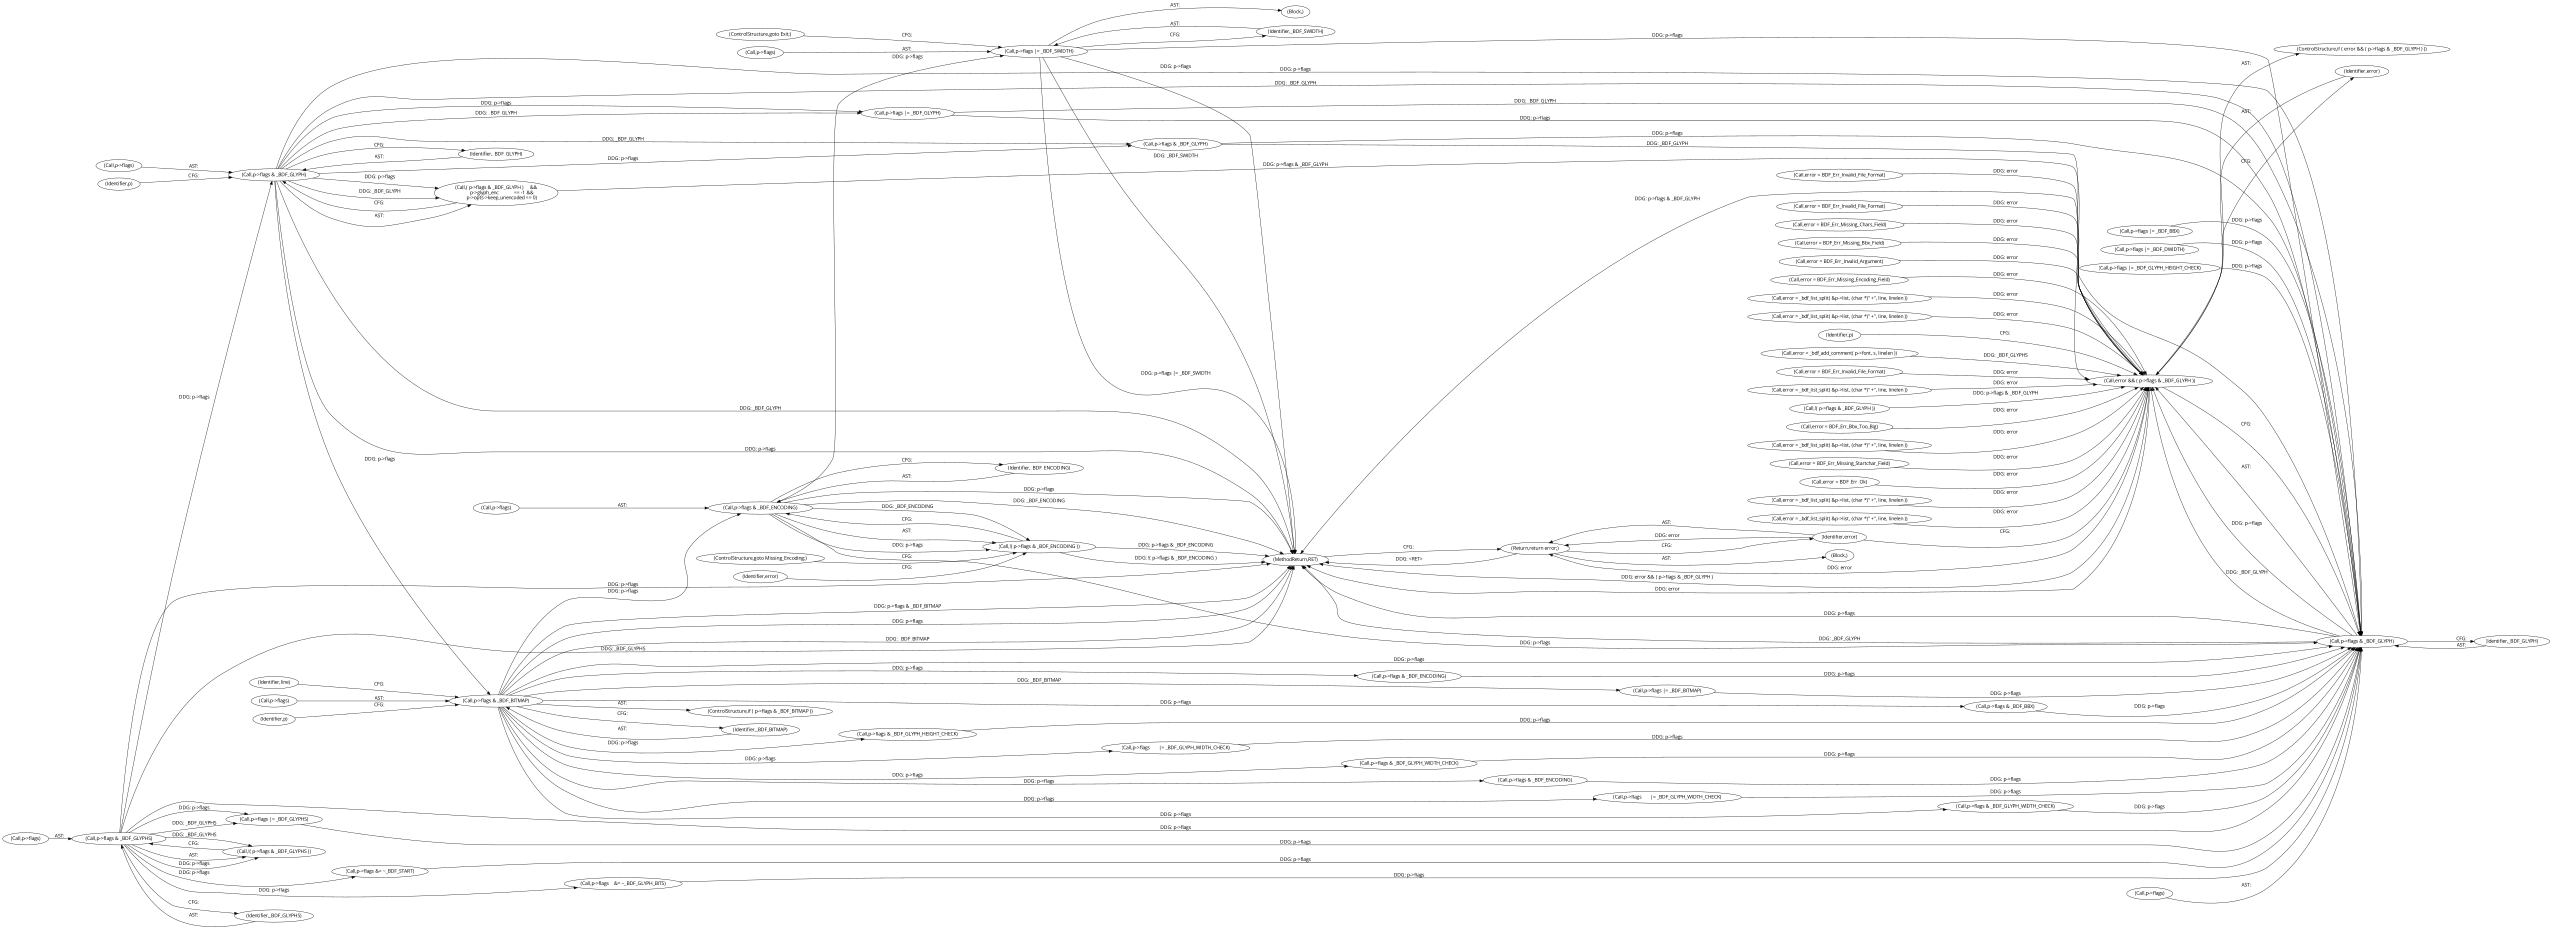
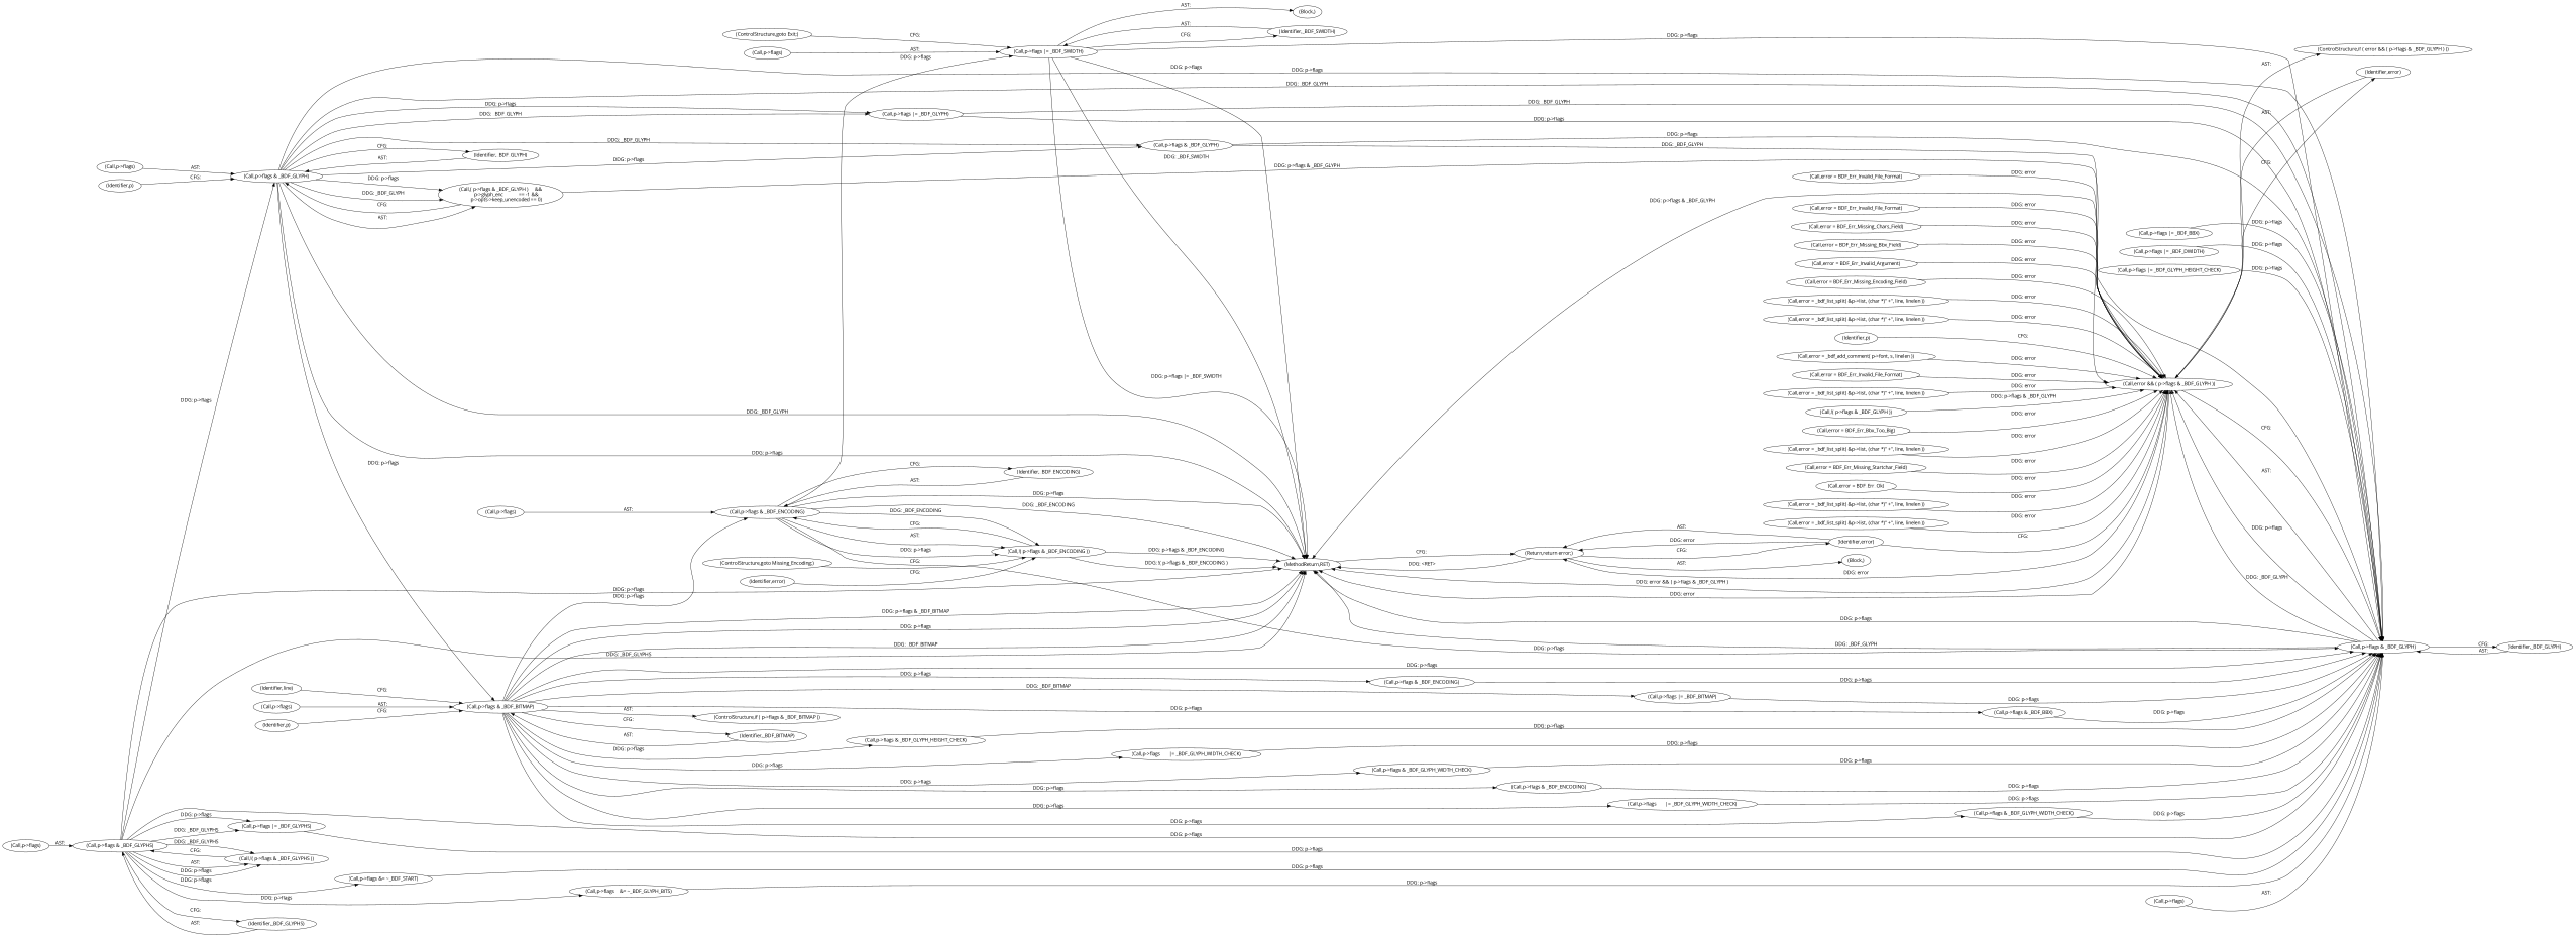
  digraph {
    fontname="Open Sans"
    rankdir=LR
    node [fontname="Open Sans"]
    edge [fontname="Open Sans"]
    n1 [label="(Call,p->flags & _BDF_ENCODING)"]
    n2 [label="(Call,!( p->flags & _BDF_ENCODING ))"]
    n3 [label="(Call,p->flags |= _BDF_SWIDTH)"]
    n4 [label="(Call,p->flags & _BDF_GLYPH)"]
    n5 [label="(Identifier,_BDF_ENCODING)"]
    n6 [label="(MethodReturn,RET)"]
    n7 [label="(Block,)"]
    n8 [label="(Identifier,_BDF_SWIDTH)"]
    n9 [label="(Call,error && ( p->flags & _BDF_GLYPH ))"]
    n10 [label="(Identifier,_BDF_GLYPH)"]
    n11 [label="(Return,return error;)"]
    n12 [label="(Call,p->flags & _BDF_BITMAP)"]
    n13 [label="(Call,p->flags & _BDF_ENCODING)"]
    n14 [label="(ControlStructure,if ( p->flags & _BDF_BITMAP ))"]
    n15 [label="(Call,p->flags |= _BDF_BITMAP)"]
    n16 [label="(Call,p->flags & _BDF_BBX)"]
    n17 [label="(Call,p->flags & _BDF_GLYPH_HEIGHT_CHECK)"]
    n18 [label="(Call,p->flags       |= _BDF_GLYPH_WIDTH_CHECK)"]
    n19 [label="(Call,p->flags & _BDF_GLYPH_WIDTH_CHECK)"]
    n20 [label="(Call,p->flags & _BDF_ENCODING)"]
    n21 [label="(Call,p->flags       |= _BDF_GLYPH_WIDTH_CHECK)"]
    n22 [label="(Identifier,_BDF_BITMAP)"]
    n23 [label="(Call,p->flags & _BDF_GLYPH_WIDTH_CHECK)"]
    n24 [label="(Call,p->flags & _BDF_GLYPH)"]
    n25 [label="(Call,p->flags |= _BDF_GLYPH)"]
    n26 [label="(Identifier,_BDF_GLYPH)"]
    n27 [label="(Call,p->flags & _BDF_GLYPH)"]
    n28 [label="(Call,( p->flags & _BDF_GLYPH )     &&\n         p->glyph_enc            == -1 &&\n         p->opts->keep_unencoded == 0)"]
    n29 [label="(Call,p->flags & _BDF_GLYPHS)"]
    n30 [label="(Call,p->flags |= _BDF_GLYPHS)"]
    n31 [label="(Identifier,_BDF_GLYPHS)"]
    n32 [label="(Call,p->flags &= ~_BDF_START)"]
    n33 [label="(Call,p->flags    &= ~_BDF_GLYPH_BITS)"]
    n34 [label="(Call,!( p->flags & _BDF_GLYPHS ))"]
    n35 [label="(Identifier,error)"]
    n36 [label="(ControlStructure,if ( error && ( p->flags & _BDF_GLYPH ) ))"]
    n37 [label="(Block,)"]
    n38 [label="(Identifier,error)"]
    n39 [label="(Call,error = BDF_Err_Invalid_File_Format)"]
    n40 [label="(Call,error = BDF_Err_Invalid_File_Format)"]
    n41 [label="(Call,error = BDF_Err_Missing_Chars_Field)"]
    n42 [label="(Call,error = BDF_Err_Missing_Bbx_Field)"]
    n43 [label="(Call,p->flags)"]
    n44 [label="(Call,p->flags |= _BDF_BBX)"]
    n45 [label="(Call,error = BDF_Err_Invalid_Argument)"]
    n46 [label="(Call,error = BDF_Err_Missing_Encoding_Field)"]
    n47 [label="(Call,error = _bdf_list_split( &p->list, (char *)\" +\", line, linelen ))"]
    n48 [label="(Call,error = _bdf_list_split( &p->list, (char *)\" +\", line, linelen ))"]
    n49 [label="(Identifier,p)"]
    n50 [label="(Call,p->flags |= _BDF_DWIDTH)"]
    n51 [label="(Call,error = _bdf_add_comment( p->font, s, linelen ))"]
    n52 [label="(Call,error = BDF_Err_Invalid_File_Format)"]
    n53 [label="(Call,p->flags)"]
    n54 [label="(Call,error = _bdf_list_split( &p->list, (char *)\" +\", line, linelen ))"]
    n55 [label="(ControlStructure,goto Missing_Encoding;)"]
    n56 [label="(Call,p->flags)"]
    n57 [label="(Call,p->flags)"]
    n58 [label="(Identifier,p)"]
    n59 [label="(Identifier,line)"]
    n60 [label="(Call,!( p->flags & _BDF_GLYPH ))"]
    n61 [label="(Call,error = BDF_Err_Bbx_Too_Big)"]
    n62 [label="(Call,error = _bdf_list_split( &p->list, (char *)\" +\", line, linelen ))"]
    n63 [label="(Call,p->flags)"]
    n64 [label="(Call,error = BDF_Err_Missing_Startchar_Field)"]
    n65 [label="(Identifier,error)"]
    n66 [label="(Call,p->flags)"]
    n67 [label="(Call,error = BDF_Err_Ok)"]
    n68 [label="(Call,p->flags |= _BDF_GLYPH_HEIGHT_CHECK)"]
    n69 [label="(Call,error = _bdf_list_split( &p->list, (char *)\" +\", line, linelen ))"]
    n70 [label="(ControlStructure,goto Exit;)"]
    n71 [label="(Identifier,p)"]
    n72 [label="(Call,error = _bdf_list_split( &p->list, (char *)\" +\", line, linelen ))"]
    n1 -> n2 [label="AST: "]
    n1 -> n2 [label="DDG: p->flags"]
    n1 -> n2 [label="DDG: _BDF_ENCODING"]
    n1 -> n3 [label="DDG: p->flags"]
    n1 -> n4 [label="DDG: p->flags"]
    n1 -> n5 [label="CFG: "]
    n1 -> n6 [label="DDG: p->flags"]
    n1 -> n6 [label="DDG: _BDF_ENCODING"]
    n2 -> n1 [label="CFG: "]
    n2 -> n6 [label="DDG: p->flags & _BDF_ENCODING"]
    n2 -> n6 [label="DDG: !( p->flags & _BDF_ENCODING )"]
    n3 -> n4 [label="DDG: p->flags"]
    n3 -> n6 [label="DDG: _BDF_SWIDTH"]
    n3 -> n6 [label="DDG: p->flags |= _BDF_SWIDTH"]
    n3 -> n6 [label="DDG: p->flags"]
    n3 -> n7 [label="AST: "]
    n3 -> n8 [label="CFG: "]
    n4 -> n6 [label="DDG: p->flags"]
    n4 -> n6 [label="DDG: _BDF_GLYPH"]
    n4 -> n9 [label="AST: "]
    n4 -> n9 [label="DDG: p->flags"]
    n4 -> n9 [label="DDG: _BDF_GLYPH"]
    n4 -> n10 [label="CFG: "]
    n5 -> n1 [label="AST: "]
    n6 -> n11 [label="CFG: "]
    n8 -> n3 [label="AST: "]
    n9 -> n4 [label="CFG: "]
    n9 -> n6 [label="DDG: error && ( p->flags & _BDF_GLYPH )"]
    n9 -> n6 [label="DDG: error"]
    n9 -> n6 [label="DDG: p->flags & _BDF_GLYPH"]
    n9 -> n11 [label="DDG: error"]
    n9 -> n35 [label="CFG: "]
    n9 -> n36 [label="AST: "]
    n10 -> n4 [label="AST: "]
    n11 -> n6 [label="DDG: <RET>"]
    n11 -> n37 [label="AST: "]
    n11 -> n38 [label="CFG: "]
    n12 -> n1 [label="DDG: p->flags"]
    n12 -> n4 [label="DDG: p->flags"]
    n12 -> n6 [label="DDG: p->flags & _BDF_BITMAP"]
    n12 -> n6 [label="DDG: p->flags"]
    n12 -> n6 [label="DDG: _BDF_BITMAP"]
    n12 -> n13 [label="DDG: p->flags"]
    n12 -> n14 [label="AST: "]
    n12 -> n15 [label="DDG: _BDF_BITMAP"]
    n12 -> n16 [label="DDG: p->flags"]
    n12 -> n17 [label="DDG: p->flags"]
    n12 -> n18 [label="DDG: p->flags"]
    n12 -> n19 [label="DDG: p->flags"]
    n12 -> n20 [label="DDG: p->flags"]
    n12 -> n21 [label="DDG: p->flags"]
    n12 -> n22 [label="CFG: "]
    n12 -> n23 [label="DDG: p->flags"]
    n13 -> n4 [label="DDG: p->flags"]
    n15 -> n4 [label="DDG: p->flags"]
    n16 -> n4 [label="DDG: p->flags"]
    n17 -> n4 [label="DDG: p->flags"]
    n18 -> n4 [label="DDG: p->flags"]
    n19 -> n4 [label="DDG: p->flags"]
    n20 -> n4 [label="DDG: p->flags"]
    n21 -> n4 [label="DDG: p->flags"]
    n22 -> n12 [label="AST: "]
    n23 -> n4 [label="DDG: p->flags"]
    n24 -> n4 [label="DDG: p->flags"]
    n24 -> n4 [label="DDG: _BDF_GLYPH"]
    n24 -> n6 [label="DDG: p->flags"]
    n24 -> n6 [label="DDG: _BDF_GLYPH"]
    n24 -> n12 [label="DDG: p->flags"]
    n24 -> n25 [label="DDG: p->flags"]
    n24 -> n25 [label="DDG: _BDF_GLYPH"]
    n24 -> n26 [label="CFG: "]
    n24 -> n27 [label="DDG: p->flags"]
    n24 -> n27 [label="DDG: _BDF_GLYPH"]
    n24 -> n28 [label="AST: "]
    n24 -> n28 [label="DDG: p->flags"]
    n24 -> n28 [label="DDG: _BDF_GLYPH"]
    n25 -> n4 [label="DDG: p->flags"]
    n25 -> n4 [label="DDG: _BDF_GLYPH"]
    n26 -> n24 [label="AST: "]
    n27 -> n4 [label="DDG: p->flags"]
    n27 -> n4 [label="DDG: _BDF_GLYPH"]
    n28 -> n9 [label="DDG: p->flags & _BDF_GLYPH"]
    n28 -> n24 [label="CFG: "]
    n29 -> n4 [label="DDG: p->flags"]
    n29 -> n6 [label="DDG: p->flags"]
    n29 -> n6 [label="DDG: _BDF_GLYPHS"]
    n29 -> n24 [label="DDG: p->flags"]
    n29 -> n30 [label="DDG: p->flags"]
    n29 -> n30 [label="DDG: _BDF_GLYPHS"]
    n29 -> n31 [label="CFG: "]
    n29 -> n32 [label="DDG: p->flags"]
    n29 -> n33 [label="DDG: p->flags"]
    n29 -> n34 [label="AST: "]
    n29 -> n34 [label="DDG: p->flags"]
    n29 -> n34 [label="DDG: _BDF_GLYPHS"]
    n30 -> n4 [label="DDG: p->flags"]
    n31 -> n29 [label="AST: "]
    n32 -> n4 [label="DDG: p->flags"]
    n33 -> n4 [label="DDG: p->flags"]
    n34 -> n29 [label="CFG: "]
    n35 -> n9 [label="AST: "]
    n38 -> n9 [label="CFG: "]
    n38 -> n11 [label="AST: "]
    n38 -> n11 [label="DDG: error"]
    n39 -> n9 [label="DDG: error"]
    n40 -> n9 [label="DDG: error"]
    n41 -> n9 [label="DDG: error"]
    n42 -> n9 [label="DDG: error"]
    n43 -> n4 [label="AST: "]
    n44 -> n4 [label="DDG: p->flags"]
    n45 -> n9 [label="DDG: error"]
    n46 -> n9 [label="DDG: error"]
    n47 -> n9 [label="DDG: error"]
    n48 -> n9 [label="DDG: error"]
    n49 -> n9 [label="CFG: "]
    n50 -> n4 [label="DDG: p->flags"]
-   n51 -> n9 [label="DDG: _BDF_GLYPHS"]
+   n51 -> n9 [label="DDG: error"]
    n52 -> n9 [label="DDG: error"]
    n53 -> n1 [label="AST: "]
    n54 -> n9 [label="DDG: error"]
    n55 -> n2 [label="CFG: "]
    n56 -> n3 [label="AST: "]
    n57 -> n29 [label="AST: "]
    n58 -> n24 [label="CFG: "]
    n59 -> n12 [label="CFG: "]
    n60 -> n9 [label="DDG: p->flags & _BDF_GLYPH"]
    n61 -> n9 [label="DDG: error"]
    n62 -> n9 [label="DDG: error"]
    n63 -> n12 [label="AST: "]
    n64 -> n9 [label="DDG: error"]
    n65 -> n2 [label="CFG: "]
    n66 -> n24 [label="AST: "]
    n67 -> n9 [label="DDG: error"]
    n68 -> n4 [label="DDG: p->flags"]
    n69 -> n9 [label="DDG: error"]
    n70 -> n3 [label="CFG: "]
    n71 -> n12 [label="CFG: "]
    n72 -> n9 [label="DDG: error"]
  }
